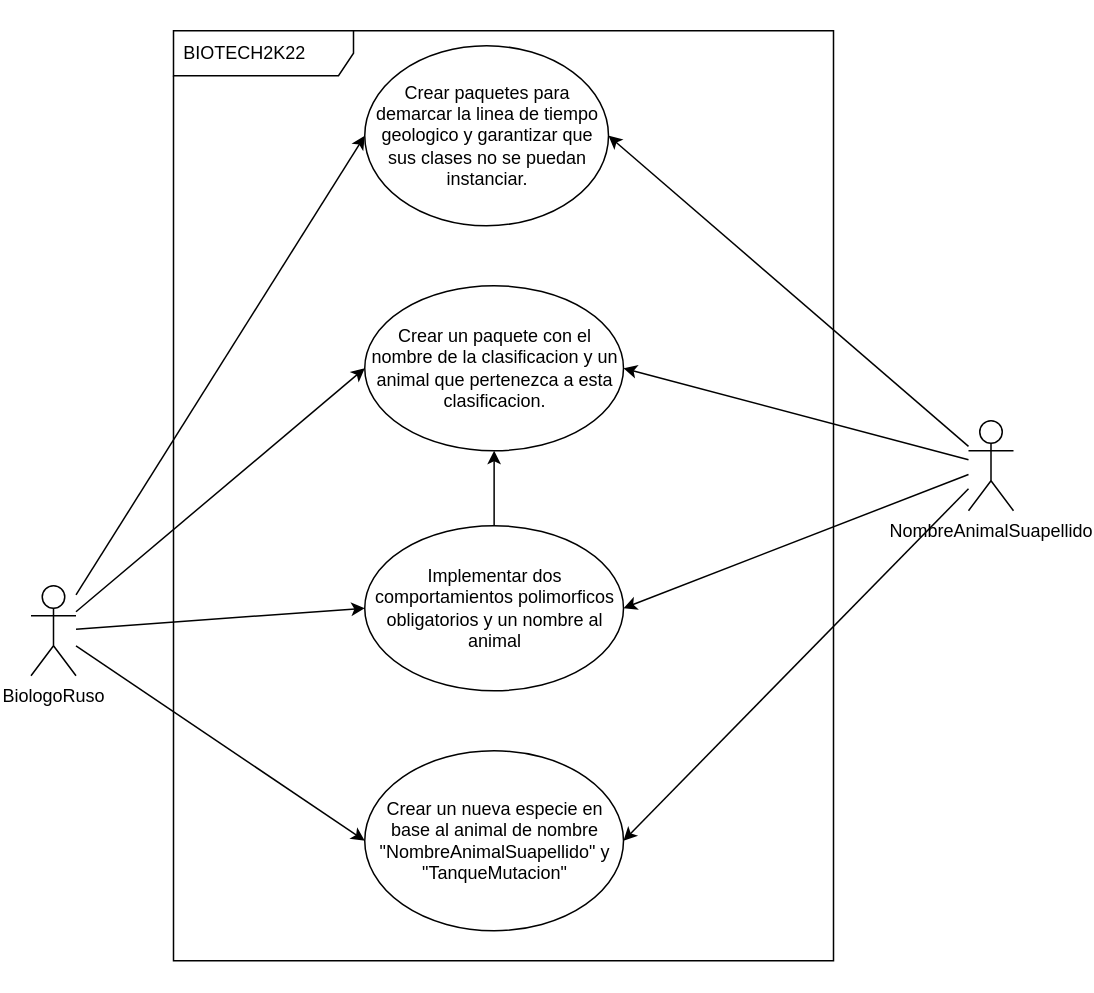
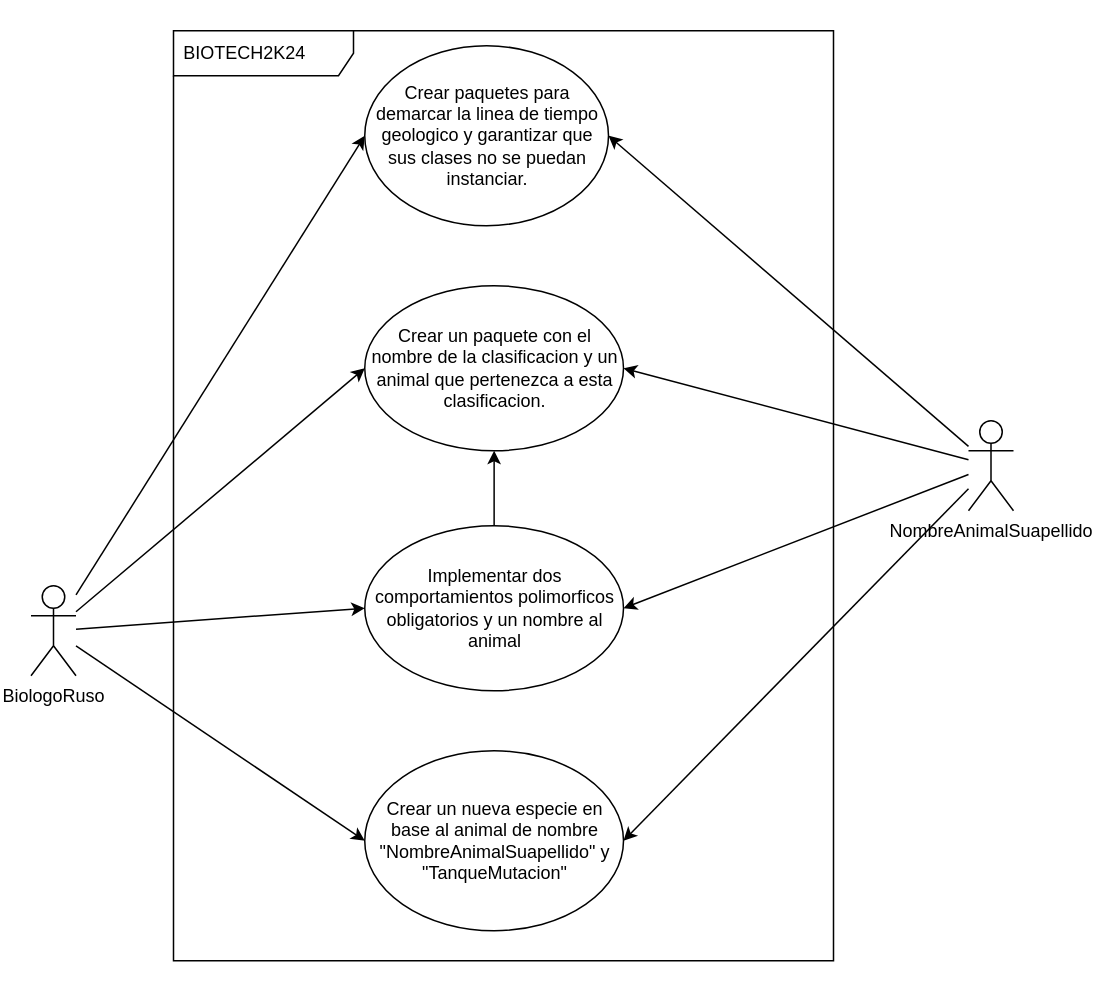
  <mxCell id="0" />
  <mxCell id="1" parent="0" />
  <mxCell id="2" style="edgeStyle=none;html=1;entryX=0;entryY=0.5;entryDx=0;entryDy=0;" edge="1" parent="1" source="6" target="12"><mxGeometry relative="1" as="geometry" /></mxCell>
  <mxCell id="3" style="edgeStyle=none;html=1;entryX=0;entryY=0.5;entryDx=0;entryDy=0;" edge="1" parent="1" source="6" target="16"><mxGeometry relative="1" as="geometry" /></mxCell>
  <mxCell id="4" style="edgeStyle=none;html=1;entryX=0;entryY=0.5;entryDx=0;entryDy=0;" edge="1" parent="1" source="6" target="15"><mxGeometry relative="1" as="geometry" /></mxCell>
  <mxCell id="5" style="edgeStyle=none;html=1;entryX=0;entryY=0.5;entryDx=0;entryDy=0;" edge="1" parent="1" source="6" target="14"><mxGeometry relative="1" as="geometry" /></mxCell>
  <mxCell id="6" value="BiologoRuso" style="shape=umlActor;verticalLabelPosition=bottom;verticalAlign=top;html=1;" vertex="1" parent="1"><mxGeometry x="20" y="390" width="30" height="60" as="geometry" /></mxCell>
  <mxCell id="7" style="edgeStyle=none;html=1;entryX=1;entryY=0.5;entryDx=0;entryDy=0;" edge="1" parent="1" source="11" target="16"><mxGeometry relative="1" as="geometry" /></mxCell>
  <mxCell id="8" style="edgeStyle=none;html=1;entryX=1;entryY=0.5;entryDx=0;entryDy=0;" edge="1" parent="1" source="11" target="15"><mxGeometry relative="1" as="geometry" /></mxCell>
  <mxCell id="9" style="edgeStyle=none;html=1;entryX=1;entryY=0.5;entryDx=0;entryDy=0;" edge="1" parent="1" source="11" target="14"><mxGeometry relative="1" as="geometry" /></mxCell>
  <mxCell id="10" style="edgeStyle=none;html=1;entryX=1;entryY=0.5;entryDx=0;entryDy=0;" edge="1" parent="1" source="11" target="12"><mxGeometry relative="1" as="geometry" /></mxCell>
  <mxCell id="11" value="NombreAnimalSuapellido" style="shape=umlActor;verticalLabelPosition=bottom;verticalAlign=top;html=1;" vertex="1" parent="1"><mxGeometry x="645" y="280" width="30" height="60" as="geometry" /></mxCell>
  <mxCell id="12" value="Crear un nueva especie en base al animal de nombre &quot;NombreAnimalSuapellido&quot; y &quot;TanqueMutacion&quot;" style="ellipse;whiteSpace=wrap;html=1;" vertex="1" parent="1"><mxGeometry x="242.5" y="500" width="172.5" height="120" as="geometry" /></mxCell>
  <mxCell id="13" style="edgeStyle=none;html=1;entryX=0.5;entryY=1;entryDx=0;entryDy=0;" edge="1" parent="1" source="14" target="15"><mxGeometry relative="1" as="geometry" /></mxCell>
  <mxCell id="14" value="Implementar dos comportamientos polimorficos obligatorios y un nombre al animal" style="ellipse;whiteSpace=wrap;html=1;" vertex="1" parent="1"><mxGeometry x="242.5" y="350" width="172.5" height="110" as="geometry" /></mxCell>
  <mxCell id="15" value="Crear un paquete con el nombre de la clasificacion y un animal que pertenezca a esta clasificacion." style="ellipse;whiteSpace=wrap;html=1;" vertex="1" parent="1"><mxGeometry x="242.5" y="190" width="172.5" height="110" as="geometry" /></mxCell>
  <mxCell id="16" value="Crear paquetes para demarcar la linea de tiempo geologico y garantizar que sus clases no se puedan instanciar." style="ellipse;whiteSpace=wrap;html=1;" vertex="1" parent="1"><mxGeometry x="242.5" y="30" width="162.5" height="120" as="geometry" /></mxCell>
- <mxCell id="17" value="BIOTECH2K22" style="shape=umlFrame;whiteSpace=wrap;html=1;width=120;height=30;boundedLbl=1;verticalAlign=middle;align=left;spacingLeft=5;" vertex="1" parent="1"><mxGeometry x="115" y="20" width="440" height="620" as="geometry" /></mxCell>
+ <mxCell id="17" value="BIOTECH2K24" style="shape=umlFrame;whiteSpace=wrap;html=1;width=120;height=30;boundedLbl=1;verticalAlign=middle;align=left;spacingLeft=5;" vertex="1" parent="1"><mxGeometry x="115" y="20" width="440" height="620" as="geometry" /></mxCell>
